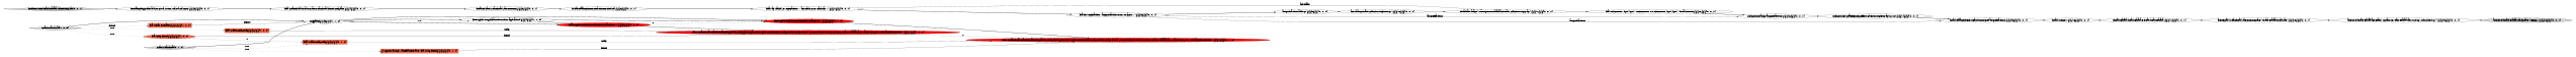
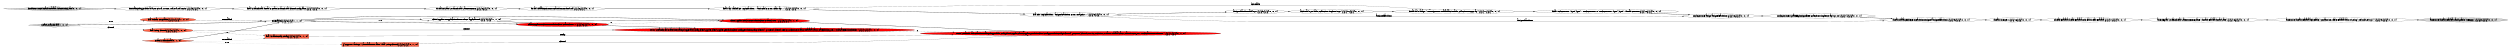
  digraph {
    rankdir=LR
    node [fillcolor=white shape=ellipse style=filled]
    edge [style=bold]
    n1 [fillcolor=red label="clientSupplier.setClusterForAdminClient(createCluster(1))@@@6@@@['1', '0', '0']"]
    n2 [fillcolor=red label="clientSupplier.setClusterForAdminClient(createCluster())@@@6@@@['0', '1', '0']"]
    n3 [fillcolor=red label="return StreamThread.create(internalTopologyBuilder,config,clientSupplier,clientSupplier.getAdminClient(config.getAdminConfigs(clientId)),processId,clientId,metrics,mockTime,streamsMetadataState,0,stateDirectory,new MockStateRestoreListener())@@@7@@@['1', '0', '0']"]
    n4 [fillcolor=red label="return StreamThread.create(internalTopologyBuilder,config,clientSupplier,clientSupplier.getAdminClient(config.getAdminConfigs(clientId)),processId,clientId,metrics,mockTime,streamsMetadataState,0,stateDirectory,new MockStateRestoreListener())@@@7@@@['0', '1', '0']"]
-   n5 [fillcolor=tomato label="final boolean eosEnabled@@@2@@@['1', '0', '0']" shape=box]
+   n5 [fillcolor=tomato label="final boolean eosEnabled@@@2@@@['1', '0', '0']"]
    n6 [label="eosEnabled@@@3@@@['1', '1', '0']" shape=diamond]
    n7 [label="clientSupplier.setApplicationIdForProducer(applicationId)@@@4@@@['1', '1', '0']"]
    n8 [label="assertTrue(threadMetadata.activeTasks().contains(new TaskMetadata(task1.toString(),Utils.mkSet(t1p1))))@@@19@@@['0', '0', '1']"]
    n9 [fillcolor=lightgray label="assertTrue(threadMetadata.standbyTasks().isEmpty())@@@20@@@['0', '0', '1']"]
    n10 [fillcolor=lightgray label="shouldReturnActiveTaskMetadataWhileRunningState['0', '0', '1']" shape=diamond]
    n11 [label="internalTopologyBuilder.addSource(null,\"source\",null,null,null,topic1)@@@3@@@['0', '0', '1']"]
    n12 [label="final StreamThread thread = createStreamThread(clientId,config,false)@@@4@@@['0', '0', '1']"]
    n13 [label="thread.rebalanceListener.onPartitionsRevoked(null)@@@6@@@['0', '0', '1']"]
    n14 [label="final Map<TaskId,Set<TopicPartition>> activeTasks = new HashMap<>()@@@7@@@['0', '0', '1']"]
    n15 [label="thread.taskManager().setAssignmentMetadata(activeTasks,Collections.emptyMap())@@@11@@@['0', '0', '1']"]
    n16 [label="final List<TopicPartition> assignedPartitions = new ArrayList<>()@@@8@@@['0', '0', '1']"]
    n17 [label="thread.runOnce(-1)@@@16@@@['0', '0', '1']"]
    n18 [label="ThreadMetadata threadMetadata = thread.threadMetadata()@@@17@@@['0', '0', '1']"]
    n19 [label="assertEquals(StreamThread.State.RUNNING.name(),threadMetadata.threadState())@@@18@@@['0', '0', '1']"]
    n20 [label="thread.setState(StreamThread.State.RUNNING)@@@5@@@['0', '0', '1']"]
-   n21 [fillcolor=tomato label="final StreamsConfig config@@@2@@@['1', '0', '0']" shape=box]
    n22 [fillcolor=lightgray label="createStreamThread['1', '0', '0']" shape=diamond]
    n23 [fillcolor=tomato label="final String clientId@@@2@@@['1', '0', '0']"]
    n24 [fillcolor=tomato label="final StreamsConfig config@@@2@@@['0', '1', '0']" shape=box]
    n25 [label="thread.rebalanceListener.onPartitionsAssigned(assignedPartitions)@@@15@@@['0', '0', '1']"]
    n26 [label="activeTasks.put(task1,Collections.singleton(t1p1))@@@10@@@['0', '0', '1']"]
    n27 [label="final MockConsumer<byte((,byte((> mockConsumer = (MockConsumer<byte((,byte((>)thread.consumer@@@12@@@['0', '0', '1']"]
    n28 [fillcolor=tomato label="@SuppressWarnings(\"SameParameterValue\") final String clientId@@@2@@@['0', '1', '0']" shape=box]
    n29 [label="assignedPartitions.add(t1p1)@@@9@@@['0', '0', '1']"]
    n30 [label="mockConsumer.assign(assignedPartitions)@@@13@@@['0', '0', '1']"]
    n31 [label="mockConsumer.updateBeginningOffsets(Collections.singletonMap(t1p1,0L))@@@14@@@['0', '0', '1']"]
-   n32 [fillcolor=lightgray label="createStreamThread['0', '1', '0']" shape=diamond]
+   n32 [fillcolor=tomato label="createStreamThread['0', '1', '0']" shape=diamond]
    n1 -> n2 [label=0 style=dashed]
    n1 -> n3
    n2 -> n4
    n3 -> n4 [label=0 style=dashed]
-   n5 -> n6 [label=clientId style=solid]
+   n5 -> n6 [label=eosEnabled style=solid]
    n6 -> n1
    n6 -> n2
    n6 -> n7 [label=true style=dotted]
    n6 -> n7
    n7 -> n1
    n7 -> n2
    n8 -> n9
    n10 -> n11
    n11 -> n12
    n12 -> n20
    n13 -> n14
    n14 -> n15 [label=activeTasks style=solid]
    n14 -> n16
    n15 -> n27
    n16 -> n25 [label=assignedPartitions style=solid]
    n16 -> n29
    n16 -> n30 [label=assignedPartitions style=solid]
    n17 -> n18
    n18 -> n19
    n19 -> n8
    n20 -> n13
-   n21 -> n3 [label=config style=solid]
-   n22 -> n5 [label=clientId style=dotted]
+   n22 -> n5 [label=true style=dotted]
    n22 -> n6
-   n22 -> n21 [label=true style=dotted]
-   n22 -> n23 [label=true style=dotted]
+   n22 -> n23 [label=clientId style=dotted]
    n23 -> n3 [label=clientId style=solid]
    n23 -> n24 [label=0 style=dashed]
    n24 -> n4 [label=config style=solid]
    n25 -> n17
    n26 -> n15
    n27 -> n30
    n28 -> n4 [label=clientId style=solid]
    n29 -> n26
    n30 -> n31
    n31 -> n25
    n32 -> n6
-   n32 -> n24 [label=true style=dotted]
+   n32 -> n24 [label=eosEnabled style=dotted]
    n32 -> n28 [label=true style=dotted]
  }
